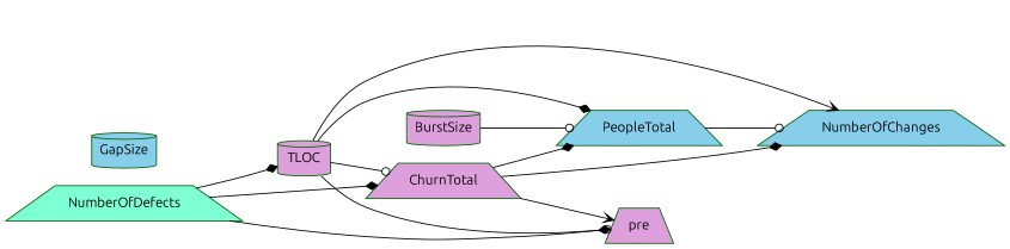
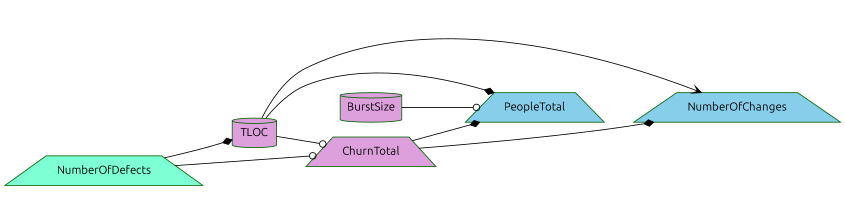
  digraph {
    fontname=Ubuntu
    rankdir=LR
    node [color=darkgreen fillcolor=plum fontname=Ubuntu shape=trapezium style=filled]
    edge [arrowhead=odot fontname=Ubuntu]
    PeopleTotal [fillcolor=skyblue]
    NumberOfChanges [fillcolor=skyblue]
    ChurnTotal
-   pre
    TLOC [shape=cylinder]
    NumberOfDefects [fillcolor=aquamarine]
    BurstSize [shape=cylinder]
-   GapSize [fillcolor=skyblue shape=cylinder]
-   PeopleTotal -> NumberOfChanges
    ChurnTotal -> PeopleTotal [arrowhead=diamond]
    ChurnTotal -> NumberOfChanges [arrowhead=diamond]
-   ChurnTotal -> pre [arrowhead=vee]
    TLOC -> PeopleTotal [arrowhead=diamond]
    TLOC -> NumberOfChanges [arrowhead=vee]
    TLOC -> ChurnTotal
-   TLOC -> pre [arrowhead=diamond]
-   NumberOfDefects -> ChurnTotal [arrowhead=diamond]
-   NumberOfDefects -> pre
+   NumberOfDefects -> ChurnTotal
    NumberOfDefects -> TLOC [arrowhead=diamond]
    BurstSize -> PeopleTotal
  }
